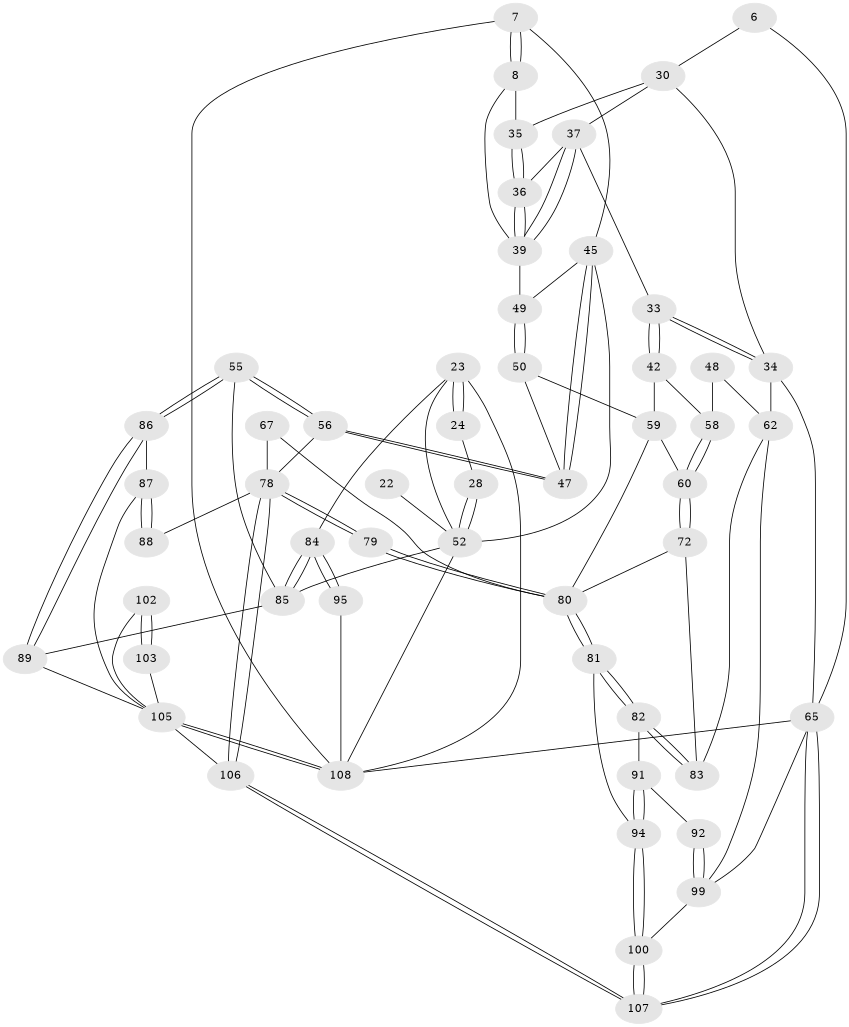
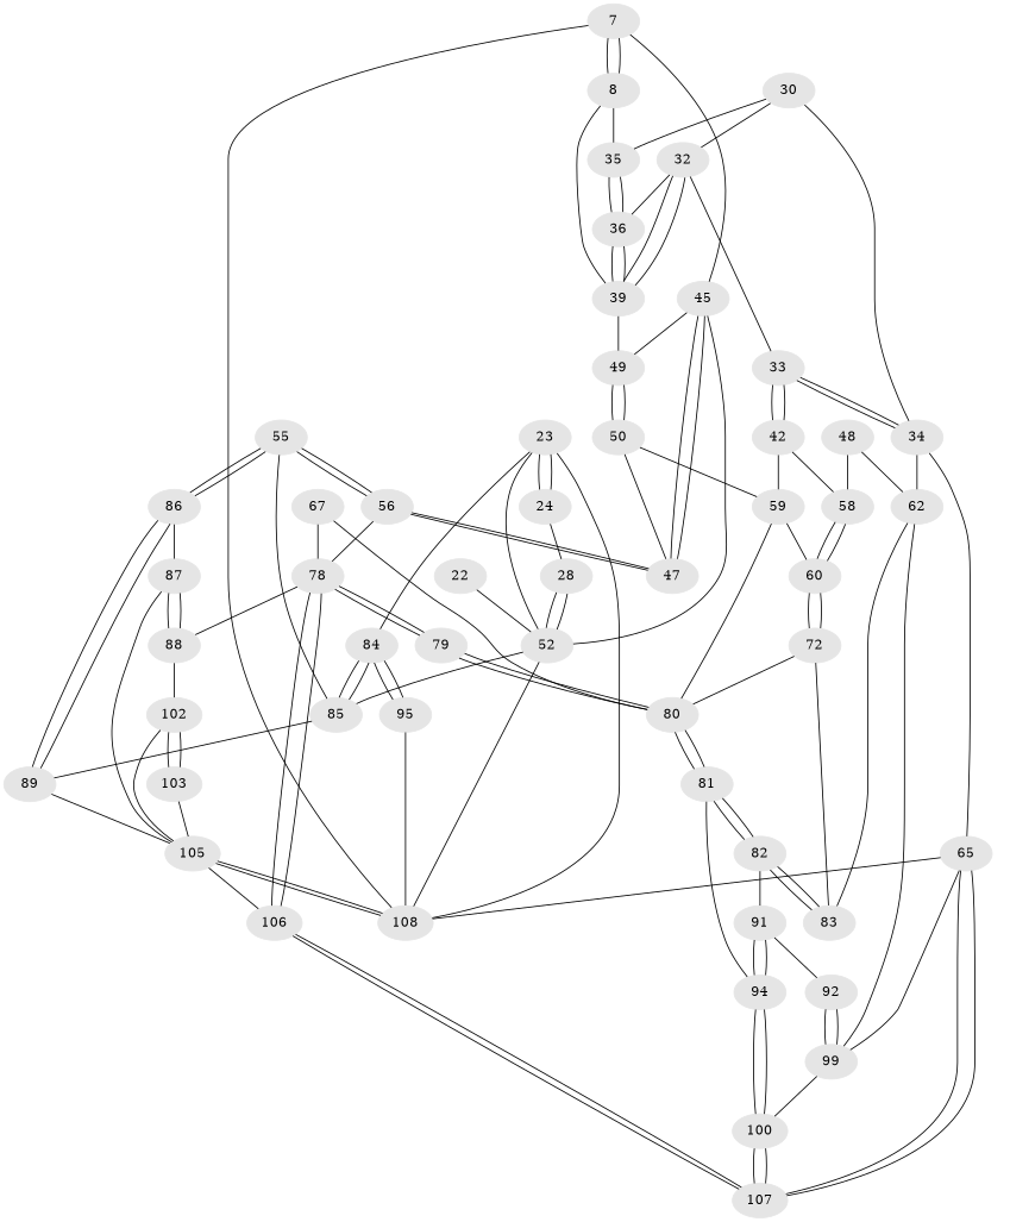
  graph {
    node [color=gray90 style=filled]
    30 [super="+27"]
-   6
    65 [super="+5"]
    35 [super="+9"]
-   32 [super="+31" label=37]
+   32 [super="+31"]
    34 [super="+26"]
    108 [super="+96+69"]
    99 [super="+90"]
    107
    7 [super="+2"]
    8
    45 [super="+16+11"]
    39 [super="+38+37"]
    52 [super="+15+29+21"]
    49 [super="+46"]
    n16 [label=47]
    36
    22
    85 [super="+54+53"]
    23 [super="+20"]
    24
    84 [super="+71"]
    28
    95 [super="+70"]
    33
    62 [super="+47+41"]
    42
    58 [super="+43"]
    59 [super="+51"]
    83 [super="+73"]
    50
    60
    80 [super="+75+76"]
    48 [super="+44"]
    89
    55
    56
    86
    78 [super="+77"]
    87
    79
    88
    106
    72
    81
    100
    67
    102 [super="+101"]
    82
    94
    91
    92
    105 [super="+104"]
    103
    30 -- 35 [weight=2]
    30 -- 32
    30 -- 34
-   6 -- 30
-   6 -- 65
    65 -- 108 [weight=2]
    65 -- 99
    65 -- 107
    65 -- 107
    35 -- 36
    35 -- 36
    32 -- 39
    32 -- 39
    32 -- 36
    32 -- 33
    34 -- 65
    34 -- 62 [weight=2]
    99 -- 100
    7 -- 108
    7 -- 8
    7 -- 8
    7 -- 45 [weight=2]
    8 -- 35
    8 -- 39
    45 -- 52
    45 -- 49
    45 -- n16
    45 -- n16
    39 -- 49 [weight=2]
    52 -- 108
    52 -- 85
    49 -- 50
    49 -- 50
    36 -- 39
    36 -- 39
    22 -- 52 [weight=3]
    85 -- 89
    23 -- 108
    23 -- 52
    23 -- 24 [weight=2]
    23 -- 24
    23 -- 84
    24 -- 28
    84 -- 85 [weight=2]
    84 -- 85
    84 -- 95 [weight=2]
    84 -- 95
    28 -- 52 [weight=2]
    28 -- 52
    95 -- 108 [weight=2]
    33 -- 34
    33 -- 34
    33 -- 42
    33 -- 42
    62 -- 99
    62 -- 83
    42 -- 58
    42 -- 59
    58 -- 60
    58 -- 60
    59 -- 60
    59 -- 80
    50 -- n16
    50 -- 59
    60 -- 72
    60 -- 72
    80 -- 81
    80 -- 81
    48 -- 62 [weight=2]
    48 -- 58 [weight=2]
    89 -- 105
    55 -- 85
    55 -- 56
    55 -- 56
    55 -- 86
    55 -- 86
    56 -- n16
    56 -- n16
    56 -- 78
    86 -- 89
    86 -- 89
    86 -- 87
    78 -- 79
    78 -- 79
    78 -- 88
    78 -- 106
    78 -- 106
    87 -- 88
    87 -- 88
    87 -- 105
    79 -- 80 [weight=2]
    79 -- 80
+   88 -- 102
    106 -- 107
    106 -- 107
    72 -- 83
    72 -- 80
    81 -- 82
    81 -- 82
    81 -- 94
    100 -- 107
    100 -- 107
    67 -- 80 [weight=2]
    67 -- 78
    102 -- 105
    102 -- 103 [weight=2]
    102 -- 103
    82 -- 83
    82 -- 83
    82 -- 91
    94 -- 100
    94 -- 100
    91 -- 94
    91 -- 94
    91 -- 92
    92 -- 99 [weight=2]
    92 -- 99
    105 -- 108 [weight=2]
    105 -- 108
    105 -- 106
    103 -- 105
  }
